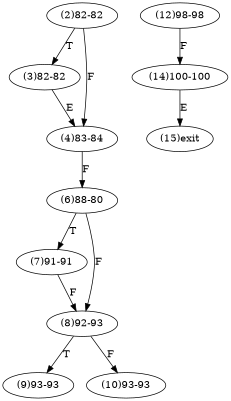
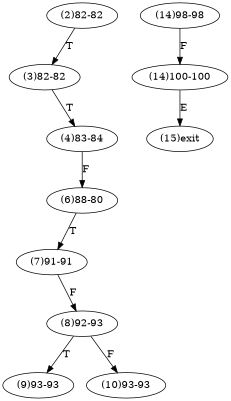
  digraph {
    n1 [label="(2)82-82"]
    n2 [label="(3)82-82"]
    n3 [label="(4)83-84"]
    n4 [label="(6)88-80"]
    n5 [label="(7)91-91"]
    n6 [label="(8)92-93"]
-   n7 [label="(12)98-98"]
+   n7 [label="(14)98-98"]
    n8 [label="(14)100-100"]
    n9 [label="(9)93-93"]
    n10 [label="(10)93-93"]
    n11 [label="(15)exit"]
    n1 -> n2 [label=T]
-   n1 -> n3 [label=F]
-   n2 -> n3 [label=E]
+   n2 -> n3 [label=T]
    n3 -> n4 [label=F]
    n4 -> n5 [label=T]
-   n4 -> n6 [label=F]
    n5 -> n6 [label=F]
    n6 -> n9 [label=T]
    n6 -> n10 [label=F]
    n7 -> n8 [label=F]
    n8 -> n11 [label=E]
  }
